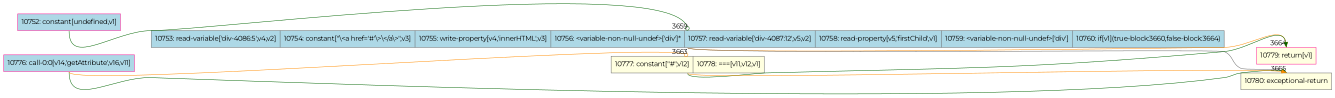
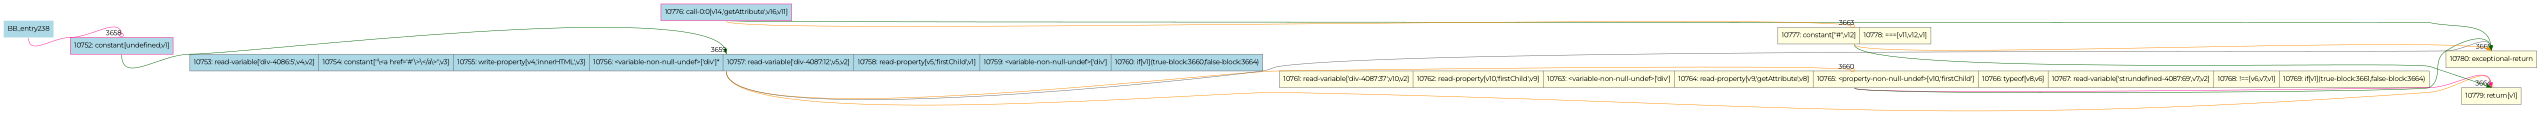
  digraph {
    fontname=Montserrat
    rankdir=LR
    node [color=deeppink fillcolor=lightblue fontname=Montserrat shape=record style=filled]
    edge [arrowhead=normal color=darkgreen fontname=Montserrat headport=n tailport=s]
+   BB_entry238 [shape=none]
    n2 [label="{10752: constant[undefined,v1]}"]
    n3 [color=gray40 label="{10753: read-variable['div-4086:5',v4,v2]|10754: constant[\"\\\<a href='#'\\\>\\\</a\\\>\",v3]|10755: write-property[v4,'innerHTML',v3]|10756: \<variable-non-null-undef\>['div']*|10757: read-variable['div-4087:12',v5,v2]|10758: read-property[v5,'firstChild',v1]|10759: \<variable-non-null-undef\>['div']|10760: if[v1](true-block:3660,false-block:3664)}"]
-   n4 [fillcolor=lightyellow label="{10779: return[v1]}"]
+   n4 [color=gray40 fillcolor=lightyellow label="{10779: return[v1]}"]
+   n5 [color=gray40 fillcolor=lightyellow label="{10761: read-variable['div-4087:37',v10,v2]|10762: read-property[v10,'firstChild',v9]|10763: \<variable-non-null-undef\>['div']|10764: read-property[v9,'getAttribute',v8]|10765: \<property-non-null-undef\>[v10,'firstChild']|10766: typeof[v8,v6]|10767: read-variable['strundefined-4087:69',v7,v2]|10768: !==[v6,v7,v1]|10769: if[v1](true-block:3661,false-block:3664)}"]
    n6 [color=gray40 fillcolor=lightyellow label="{10780: exceptional-return}"]
    n7 [label="{10776: call-0:0[v14,'getAttribute',v16,v11]}"]
    n8 [color=gray40 fillcolor=lightyellow label="{10777: constant[\"#\",v12]|10778: ===[v11,v12,v1]}"]
-   n2 -> n3 [arrowhead=odot headlabel="      3659"]
-   n3 -> n4 [color=darkorange headlabel="      3664"]
+   BB_entry238 -> n2 [arrowhead=odot color=deeppink headlabel="    3658"]
+   n2 -> n3 [headlabel="      3659"]
+   n3 -> n4 [arrowhead=odot color=darkorange headlabel="      3664"]
+   n3 -> n5 [arrowhead=odot color=darkorange headlabel="      3660"]
    n3 -> n6 [color=gray40 headlabel="      3665"]
+   n5 -> n4 [color=deeppink]
+   n5 -> n6
    n7 -> n6
    n7 -> n8 [arrowhead=odot color=darkorange headlabel="      3663"]
    n8 -> n4
    n8 -> n6 [color=darkorange]
  }
